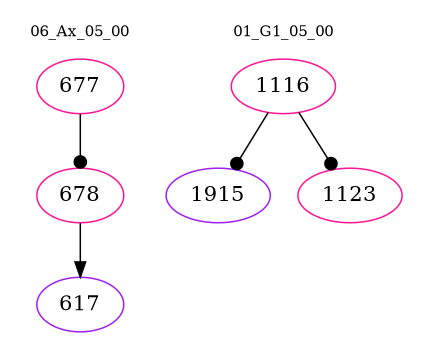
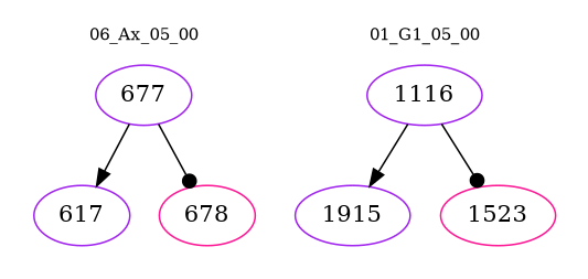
  digraph {
    node [color=purple]
    edge [arrowhead=normal color=black]
-   n1 [color=deeppink label=677]
+   n1 [label=677]
    n2 [label=617]
    n3 [color=deeppink label=678]
-   n4 [color=deeppink label=1116]
+   n4 [label=1116]
    n5 [label=1915]
-   n6 [color=deeppink label=1123]
+   n6 [color=deeppink label=1523]
    subgraph cluster_1 {
      color=white
      fontsize=10
      label="06_Ax_05_00"
      n1
      n2
      n3
    }
    subgraph cluster_2 {
      color=white
      fontsize=10
      label="01_G1_05_00"
      n4
      n5
      n6
    }
-   n3 -> n2
+   n1 -> n2
    n1 -> n3 [arrowhead=dot]
-   n4 -> n5 [arrowhead=dot]
+   n4 -> n5
    n4 -> n6 [arrowhead=dot]
  }
